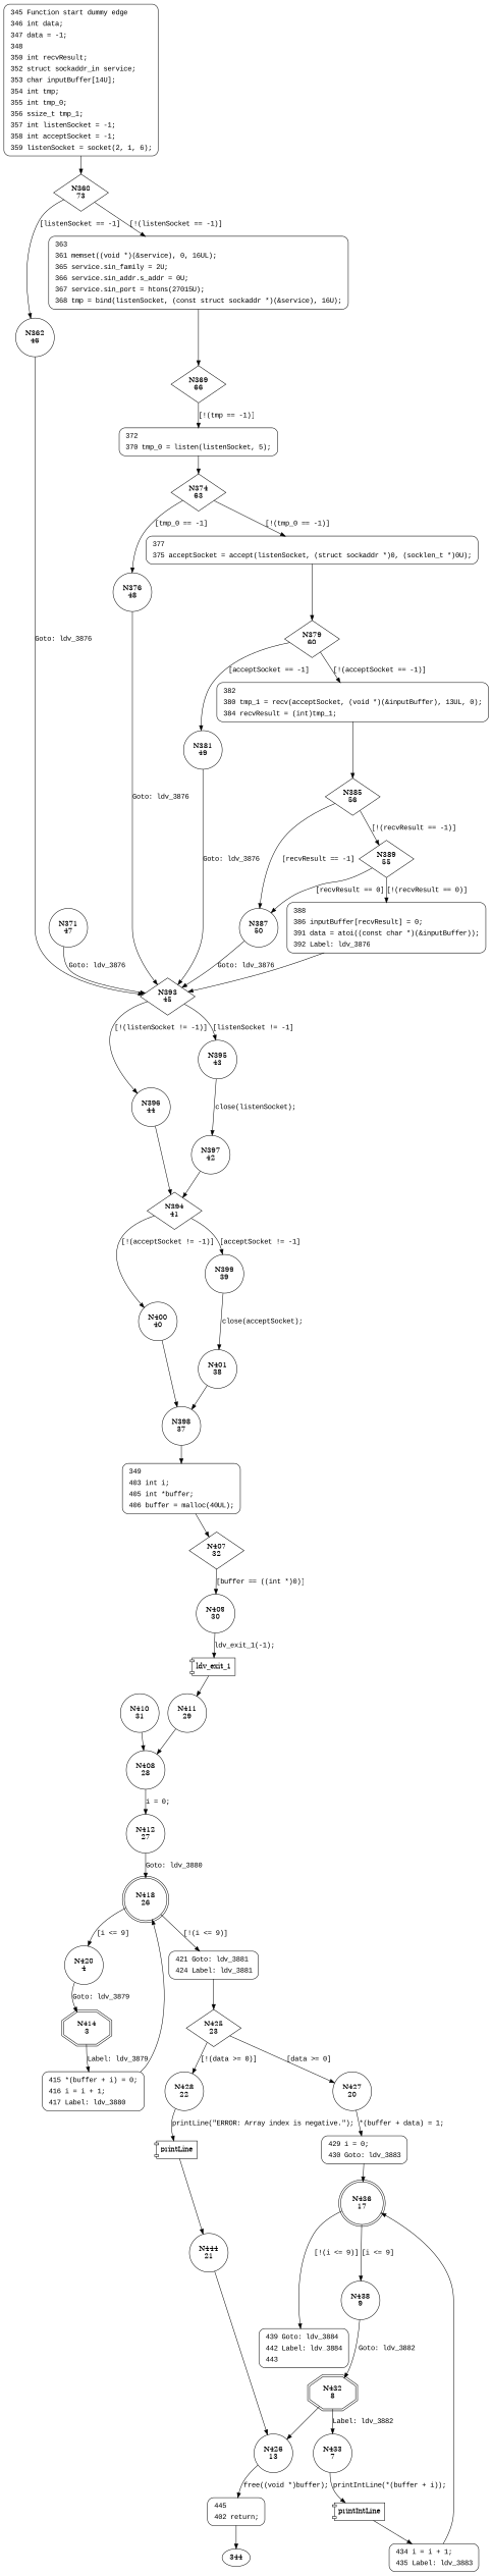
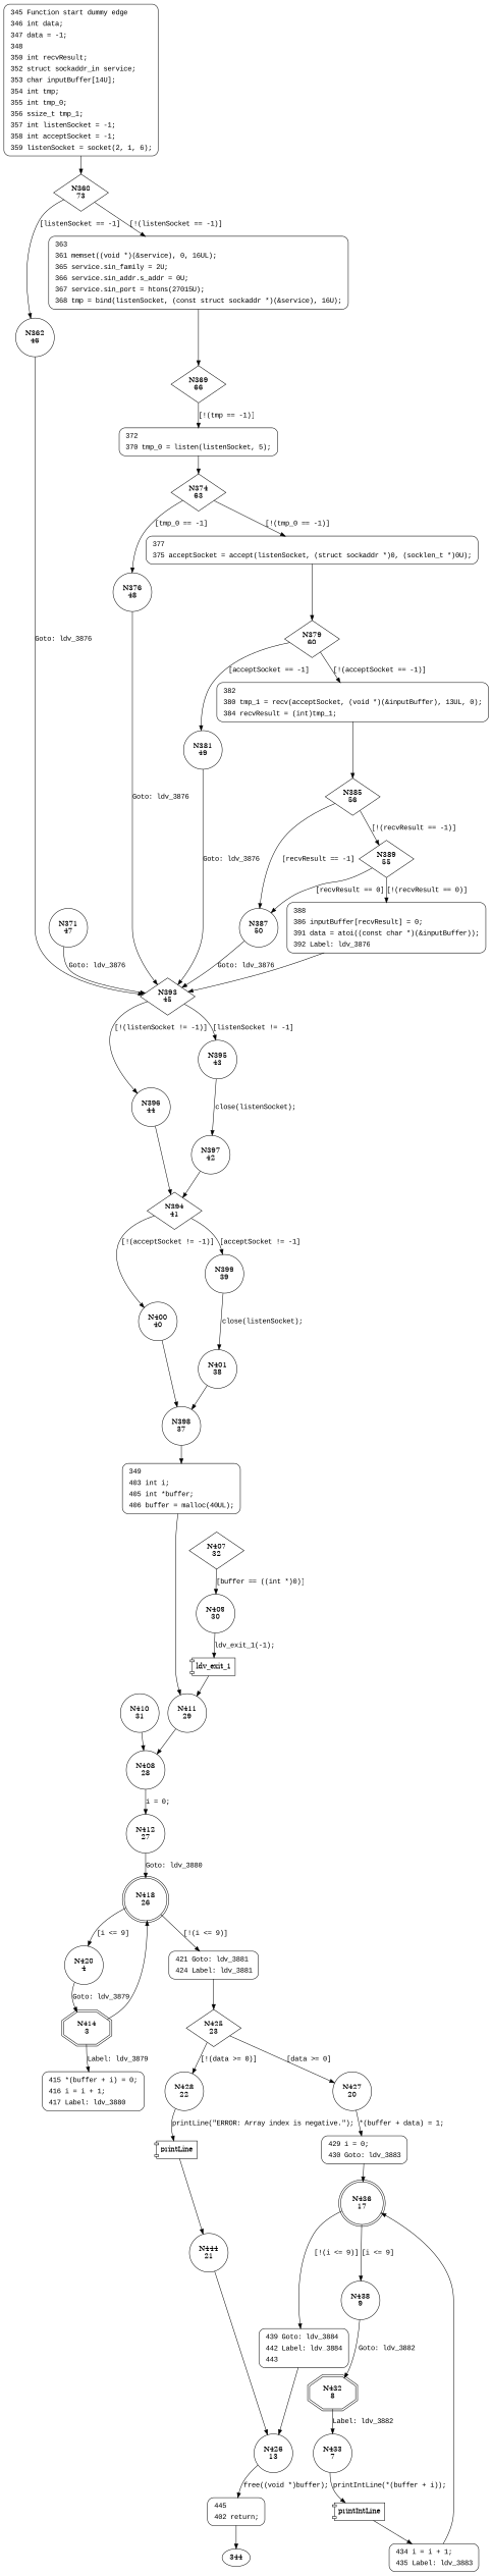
  digraph {
    node [shape=circle]
    edge [fontname="Courier New"]
    n1 [label="N360\n73" shape=diamond]
    n2 [label="N362\n46"]
    n3 [fillcolor=white fontname="Courier New" label=<<table border="0" cellborder="0" cellpadding="3" bgcolor="white"><tr><td align="right">363</td><td align="left"></td></tr><tr><td align="right">361</td><td align="left">memset((void *)(&amp;service), 0, 16UL);</td></tr><tr><td align="right">365</td><td align="left">service.sin_family = 2U;</td></tr><tr><td align="right">366</td><td align="left">service.sin_addr.s_addr = 0U;</td></tr><tr><td align="right">367</td><td align="left">service.sin_port = htons(27015U);</td></tr><tr><td align="right">368</td><td align="left">tmp = bind(listenSocket, (const struct sockaddr *)(&amp;service), 16U);</td></tr></table>> penwidth=1 shape=Mrecord style="filled,bold"]
    n4 [label="N393\n45" shape=diamond]
    n5 [label="N369\n66" shape=diamond]
    n6 [label="N395\n43"]
    n7 [label="N396\n44"]
    n8 [fillcolor=white fontname="Courier New" label=<<table border="0" cellborder="0" cellpadding="3" bgcolor="white"><tr><td align="right">372</td><td align="left"></td></tr><tr><td align="right">370</td><td align="left">tmp_0 = listen(listenSocket, 5);</td></tr></table>> penwidth=1 shape=Mrecord style="filled,bold"]
    n9 [label="N371\n47"]
    n10 [label="N374\n63" shape=diamond]
    n11 [label="N376\n48"]
    n12 [fillcolor=white fontname="Courier New" label=<<table border="0" cellborder="0" cellpadding="3" bgcolor="white"><tr><td align="right">377</td><td align="left"></td></tr><tr><td align="right">375</td><td align="left">acceptSocket = accept(listenSocket, (struct sockaddr *)0, (socklen_t *)0U);</td></tr></table>> penwidth=1 shape=Mrecord style="filled,bold"]
    n13 [label="N379\n60" shape=diamond]
    n14 [label="N381\n49"]
    n15 [fillcolor=white fontname="Courier New" label=<<table border="0" cellborder="0" cellpadding="3" bgcolor="white"><tr><td align="right">382</td><td align="left"></td></tr><tr><td align="right">380</td><td align="left">tmp_1 = recv(acceptSocket, (void *)(&amp;inputBuffer), 13UL, 0);</td></tr><tr><td align="right">384</td><td align="left">recvResult = (int)tmp_1;</td></tr></table>> penwidth=1 shape=Mrecord style="filled,bold"]
    n16 [label="N385\n56" shape=diamond]
    n17 [label="N387\n50"]
    n18 [label="N389\n55" shape=diamond]
    n19 [fillcolor=white fontname="Courier New" label=<<table border="0" cellborder="0" cellpadding="3" bgcolor="white"><tr><td align="right">388</td><td align="left"></td></tr><tr><td align="right">386</td><td align="left">inputBuffer[recvResult] = 0;</td></tr><tr><td align="right">391</td><td align="left">data = atoi((const char *)(&amp;inputBuffer));</td></tr><tr><td align="right">392</td><td align="left">Label: ldv_3876</td></tr></table>> penwidth=1 shape=Mrecord style="filled,bold"]
    n20 [label="N397\n42"]
    n21 [label="N394\n41" shape=diamond]
    n22 [label="N399\n39"]
    n23 [label="N400\n40"]
    n24 [label="N401\n38"]
    n25 [label="N398\n37"]
    n26 [fillcolor=white fontname="Courier New" label=<<table border="0" cellborder="0" cellpadding="3" bgcolor="white"><tr><td align="right">349</td><td align="left"></td></tr><tr><td align="right">403</td><td align="left">int i;</td></tr><tr><td align="right">405</td><td align="left">int *buffer;</td></tr><tr><td align="right">406</td><td align="left">buffer = malloc(40UL);</td></tr></table>> penwidth=1 shape=Mrecord style="filled,bold"]
    n27 [label="N407\n32" shape=diamond]
    n28 [label="N409\n30"]
    n29 [label=ldv_exit_1 shape=component]
    n30 [label="N410\n31"]
    n31 [label="N408\n28"]
    n32 [label="N411\n29"]
    n33 [label="N412\n27"]
    n34 [label="N418\n26" shape=doublecircle]
    n35 [label="N420\n4"]
    n36 [fillcolor=white fontname="Courier New" label=<<table border="0" cellborder="0" cellpadding="3" bgcolor="white"><tr><td align="right">421</td><td align="left">Goto: ldv_3881</td></tr><tr><td align="right">424</td><td align="left">Label: ldv_3881</td></tr></table>> penwidth=1 shape=Mrecord style="filled,bold"]
    n37 [label="N414\n3" shape=doubleoctagon]
    n38 [label="N425\n23" shape=diamond]
    n39 [fillcolor=white fontname="Courier New" label=<<table border="0" cellborder="0" cellpadding="3" bgcolor="white"><tr><td align="right">415</td><td align="left">*(buffer + i) = 0;</td></tr><tr><td align="right">416</td><td align="left">i = i + 1;</td></tr><tr><td align="right">417</td><td align="left">Label: ldv_3880</td></tr></table>> penwidth=1 shape=Mrecord style="filled,bold"]
    n40 [label="N427\n20"]
    n41 [label="N428\n22"]
    n42 [fillcolor=white fontname="Courier New" label=<<table border="0" cellborder="0" cellpadding="3" bgcolor="white"><tr><td align="right">429</td><td align="left">i = 0;</td></tr><tr><td align="right">430</td><td align="left">Goto: ldv_3883</td></tr></table>> penwidth=1 shape=Mrecord style="filled,bold"]
    n43 [label=printLine shape=component]
    n44 [label="N436\n17" shape=doublecircle]
    n45 [label="N444\n21"]
    n46 [label="N426\n13"]
    n47 [fillcolor=white fontname="Courier New" label=<<table border="0" cellborder="0" cellpadding="3" bgcolor="white"><tr><td align="right">445</td><td align="left"></td></tr><tr><td align="right">402</td><td align="left">return;</td></tr></table>> penwidth=1 shape=Mrecord style="filled,bold"]
    344 [shape=""]
    n49 [label="N438\n9"]
    n50 [fillcolor=white fontname="Courier New" label=<<table border="0" cellborder="0" cellpadding="3" bgcolor="white"><tr><td align="right">439</td><td align="left">Goto: ldv_3884</td></tr><tr><td align="right">442</td><td align="left">Label: ldv_3884</td></tr><tr><td align="right">443</td><td align="left"></td></tr></table>> penwidth=1 shape=Mrecord style="filled,bold"]
    n51 [label="N432\n8" shape=doubleoctagon]
    n52 [label="N433\n7"]
    n53 [label=printIntLine shape=component]
    n54 [fillcolor=white fontname="Courier New" label=<<table border="0" cellborder="0" cellpadding="3" bgcolor="white"><tr><td align="right">434</td><td align="left">i = i + 1;</td></tr><tr><td align="right">435</td><td align="left">Label: ldv_3883</td></tr></table>> penwidth=1 shape=Mrecord style="filled,bold"]
    n55 [fillcolor=white fontname="Courier New" label=<<table border="0" cellborder="0" cellpadding="3" bgcolor="white"><tr><td align="right">345</td><td align="left">Function start dummy edge</td></tr><tr><td align="right">346</td><td align="left">int data;</td></tr><tr><td align="right">347</td><td align="left">data = -1;</td></tr><tr><td align="right">348</td><td align="left"></td></tr><tr><td align="right">350</td><td align="left">int recvResult;</td></tr><tr><td align="right">352</td><td align="left">struct sockaddr_in service;</td></tr><tr><td align="right">353</td><td align="left">char inputBuffer[14U];</td></tr><tr><td align="right">354</td><td align="left">int tmp;</td></tr><tr><td align="right">355</td><td align="left">int tmp_0;</td></tr><tr><td align="right">356</td><td align="left">ssize_t tmp_1;</td></tr><tr><td align="right">357</td><td align="left">int listenSocket = -1;</td></tr><tr><td align="right">358</td><td align="left">int acceptSocket = -1;</td></tr><tr><td align="right">359</td><td align="left">listenSocket = socket(2, 1, 6);</td></tr></table>> penwidth=1 shape=Mrecord style="filled,bold"]
    n1 -> n2 [label="[listenSocket == -1]"]
    n1 -> n3 [label="[!(listenSocket == -1)]"]
    n2 -> n4 [label="Goto: ldv_3876"]
    n3 -> n5 [fontname=""]
    n4 -> n6 [label="[listenSocket != -1]"]
    n4 -> n7 [label="[!(listenSocket != -1)]"]
    n5 -> n8 [label="[!(tmp == -1)]"]
    n6 -> n20 [label="close(listenSocket);"]
    n7 -> n21
    n8 -> n10 [fontname=""]
    n9 -> n4 [label="Goto: ldv_3876"]
    n10 -> n11 [label="[tmp_0 == -1]"]
    n10 -> n12 [label="[!(tmp_0 == -1)]"]
    n11 -> n4 [label="Goto: ldv_3876"]
    n12 -> n13 [fontname=""]
    n13 -> n14 [label="[acceptSocket == -1]"]
    n13 -> n15 [label="[!(acceptSocket == -1)]"]
    n14 -> n4 [label="Goto: ldv_3876"]
    n15 -> n16 [fontname=""]
    n16 -> n17 [label="[recvResult == -1]"]
    n16 -> n18 [label="[!(recvResult == -1)]"]
    n17 -> n4 [label="Goto: ldv_3876"]
    n18 -> n17 [label="[recvResult == 0]"]
    n18 -> n19 [label="[!(recvResult == 0)]"]
    n19 -> n4 [fontname=""]
    n20 -> n21
    n21 -> n22 [label="[acceptSocket != -1]"]
    n21 -> n23 [label="[!(acceptSocket != -1)]"]
-   n22 -> n24 [label="close(acceptSocket);"]
+   n22 -> n24 [label="close(listenSocket);"]
    n23 -> n25
    n24 -> n25
    n25 -> n26
-   n26 -> n27 [fontname=""]
+   n26 -> n32 [fontname=""]
    n27 -> n28 [label="[buffer == ((int *)0)]"]
    n28 -> n29 [label="ldv_exit_1(-1);"]
    n29 -> n32
    n30 -> n31
    n31 -> n33 [label="i = 0;"]
    n32 -> n31
    n33 -> n34 [label="Goto: ldv_3880"]
    n34 -> n35 [label="[i <= 9]"]
    n34 -> n36 [label="[!(i <= 9)]"]
    n35 -> n37 [label="Goto: ldv_3879"]
    n36 -> n38 [fontname=""]
    n37 -> n39 [label="Label: ldv_3879"]
    n38 -> n40 [label="[data >= 0]"]
    n38 -> n41 [label="[!(data >= 0)]"]
-   n39 -> n34 [fontname=""]
+   n37 -> n34 [fontname=""]
    n40 -> n42 [label="*(buffer + data) = 1;"]
    n41 -> n43 [label="printLine(\"ERROR: Array index is negative.\");"]
    n42 -> n44 [fontname=""]
    n43 -> n45
    n44 -> n49 [label="[i <= 9]"]
    n44 -> n50 [label="[!(i <= 9)]"]
    n45 -> n46
    n46 -> n47 [label="free((void *)buffer);"]
    n47 -> 344 [fontname=""]
    n49 -> n51 [label="Goto: ldv_3882"]
-   n51 -> n46 [fontname=""]
+   n50 -> n46 [fontname=""]
    n51 -> n52 [label="Label: ldv_3882"]
    n52 -> n53 [label="printIntLine(*(buffer + i));"]
    n53 -> n54
    n54 -> n44 [fontname=""]
    n55 -> n1 [fontname=""]
  }
